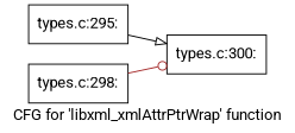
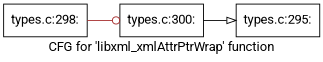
  digraph {
    fontname=Roboto
    label="CFG for 'libxml_xmlAttrPtrWrap' function"
    rankdir=LR
    node [fontname=Roboto shape=record]
    edge [fontname=Roboto]
    n1 [label="{types.c:295:}"]
    n2 [label="{types.c:300:}"]
    n3 [label="{types.c:298:}"]
-   n1 -> n2 [arrowhead=onormal color=black]
+   n2 -> n1 [arrowhead=onormal color=black]
    n3 -> n2 [arrowhead=odot color=brown]
  }
